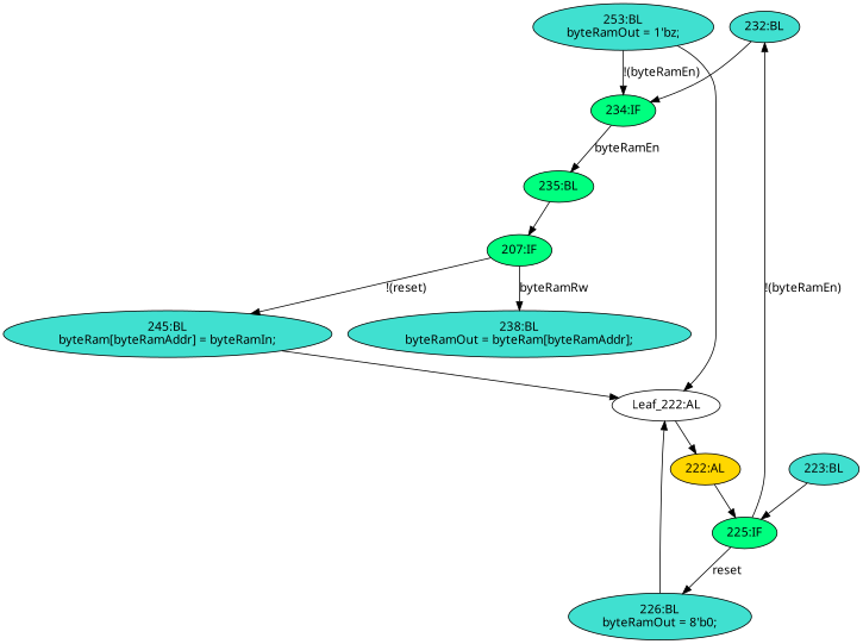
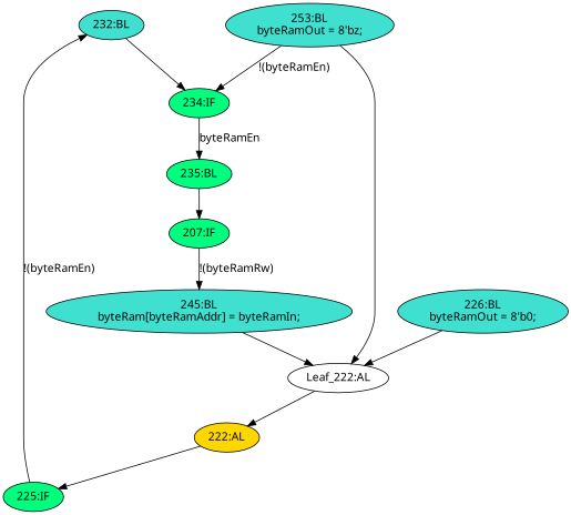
  strict digraph {
    fontname="Noto Sans"
    node [fillcolor=turquoise fontname="Noto Sans" statements="[]" style=filled typ=Block]
    edge [cond="[]" fontname="Noto Sans" lineno=None]
    n1 [ast="<pyverilog.vparser.ast.Block object at 0x7f3ed565ab90>" label="232:BL"]
    n2 [ast="<pyverilog.vparser.ast.IfStatement object at 0x7f3ed52fe2d0>" fillcolor=springgreen label="234:IF" typ=IfStatement]
    n3 [ast="<pyverilog.vparser.ast.Block object at 0x7f3ed55edd90>" fillcolor=springgreen label="235:BL"]
    n4 [ast="<pyverilog.vparser.ast.IfStatement object at 0x7f3ed52fe110>" fillcolor=springgreen label="207:IF" typ=IfStatement]
-   n5 [ast="<pyverilog.vparser.ast.Block object at 0x7f3ed52fe3d0>" label="253:BL\nbyteRamOut = 1'bz;" statements="[<pyverilog.vparser.ast.BlockingSubstitution object at 0x7f3ed52fe410>]"]
+   n5 [ast="<pyverilog.vparser.ast.Block object at 0x7f3ed52fe3d0>" label="253:BL\nbyteRamOut = 8'bz;" statements="[<pyverilog.vparser.ast.BlockingSubstitution object at 0x7f3ed52fe410>]"]
    n6 [def_var="['byteRamOut', 'byteRam']" label="Leaf_222:AL" fillcolor="" statements="" style="" typ=""]
    n7 [ast="<pyverilog.vparser.ast.Always object at 0x7f3ed55ede50>" clk_sens=True fillcolor=gold label="222:AL" sens="['clk', 'reset']" typ=Always use_var="['reset', 'byteRamAddr', 'byteRamEn', 'byteRam', 'byteRamIn', 'byteRamRw']"]
    n8 [ast="<pyverilog.vparser.ast.IfStatement object at 0x7f3ed565aa50>" fillcolor=springgreen label="225:IF" typ=IfStatement]
-   n9 [ast="<pyverilog.vparser.ast.Block object at 0x7f3ed55edf50>" label="223:BL"]
    n10 [ast="<pyverilog.vparser.ast.Block object at 0x7f3ed5309990>" label="226:BL\nbyteRamOut = 8'b0;" statements="[<pyverilog.vparser.ast.BlockingSubstitution object at 0x7f3ed5309d10>]"]
    n11 [ast="<pyverilog.vparser.ast.Block object at 0x7f3ed52fe250>" label="245:BL\nbyteRam[byteRamAddr] = byteRamIn;" statements="[<pyverilog.vparser.ast.BlockingSubstitution object at 0x7f3ed52fe290>]"]
-   n12 [ast="<pyverilog.vparser.ast.Block object at 0x7f3ed55ede10>" label="238:BL\nbyteRamOut = byteRam[byteRamAddr];" statements="[<pyverilog.vparser.ast.BlockingSubstitution object at 0x7f3ed52fe050>]"]
    n1 -> n2
    n2 -> n3 [cond="['byteRamEn']" label=byteRamEn lineno=234]
    n3 -> n4
-   n4 -> n11 [cond="['byteRamRw']" label="!(reset)" lineno=237]
-   n4 -> n12 [cond="['byteRamRw']" label=byteRamRw lineno=237]
+   n4 -> n11 [cond="['byteRamRw']" label="!(byteRamRw)" lineno=237]
    n5 -> n2 [cond="['byteRamEn']" label="!(byteRamEn)" lineno=234]
    n5 -> n6
    n6 -> n7 [cond="" lineno=""]
    n7 -> n8
    n8 -> n1 [cond="['reset']" label="!(byteRamEn)" lineno=225]
-   n8 -> n10 [cond="['reset']" label=reset lineno=225]
-   n9 -> n8
    n10 -> n6
    n11 -> n6
  }
